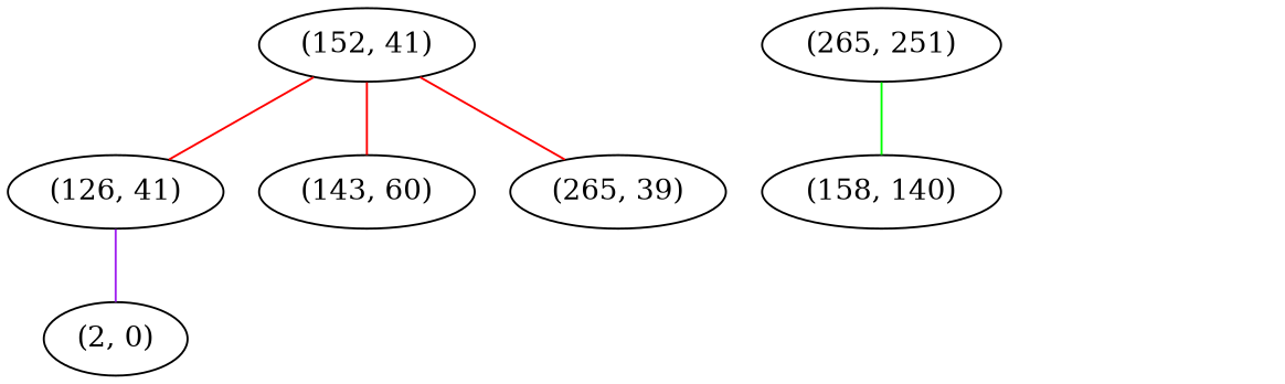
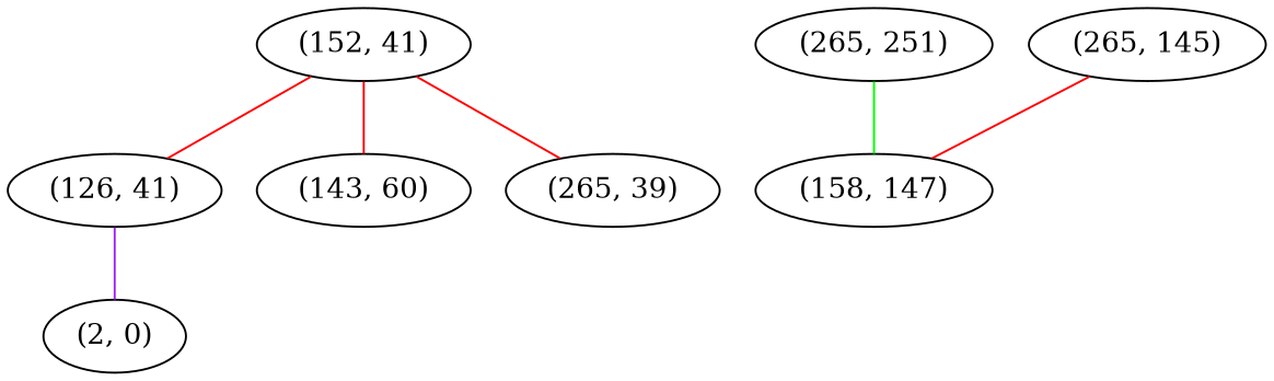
  graph {
    edge [color=red weight=1]
    "(152, 41)"
    "(126, 41)"
    "(143, 60)"
    "(265, 39)"
    n5 [label="(2, 0)"]
    "(265, 251)"
-   "(158, 147)" [label="(158, 140)"]
+   "(158, 147)"
+   "(265, 145)"
    "(152, 41)" -- "(126, 41)"
    "(152, 41)" -- "(143, 60)"
    "(152, 41)" -- "(265, 39)"
    "(126, 41)" -- n5 [color=purple weight=4]
    "(265, 251)" -- "(158, 147)" [color=green weight=2]
+   "(265, 145)" -- "(158, 147)"
  }
